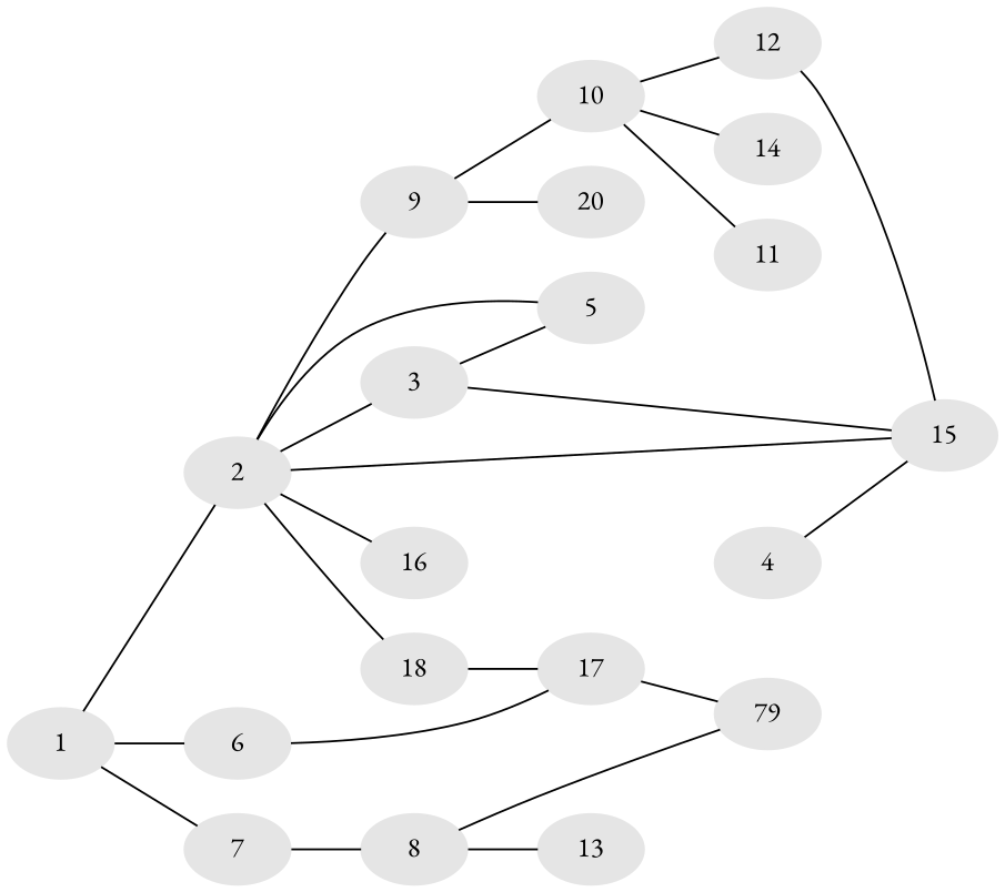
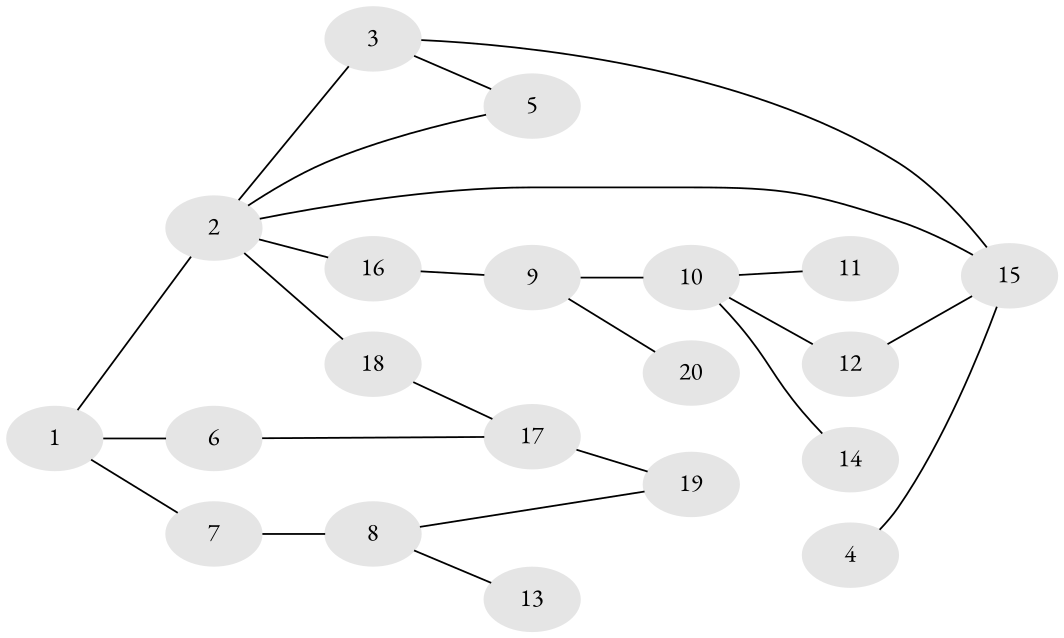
  graph {
    fontname="EB Garamond"
    rankdir=LR
    node [color=gray90 fontname="EB Garamond" style=filled]
    edge [fontname="EB Garamond"]
    1
    2
    6
    7
    3
    9
    15
    16
    18
    5
    17
    8
    4
    10
    20
-   19 [label=79]
+   19
    13
    11
    12
    14
    1 -- 2
    1 -- 6
    1 -- 7
    2 -- 3
-   2 -- 9
+   16 -- 9
    2 -- 15
    2 -- 16
    2 -- 18
    2 -- 5
    6 -- 17
    7 -- 8
    3 -- 15
    3 -- 5
    9 -- 10
    9 -- 20
    18 -- 17
    17 -- 19
    8 -- 19
    8 -- 13
    4 -- 15
    10 -- 11
    10 -- 12
    10 -- 14
    12 -- 15
  }
